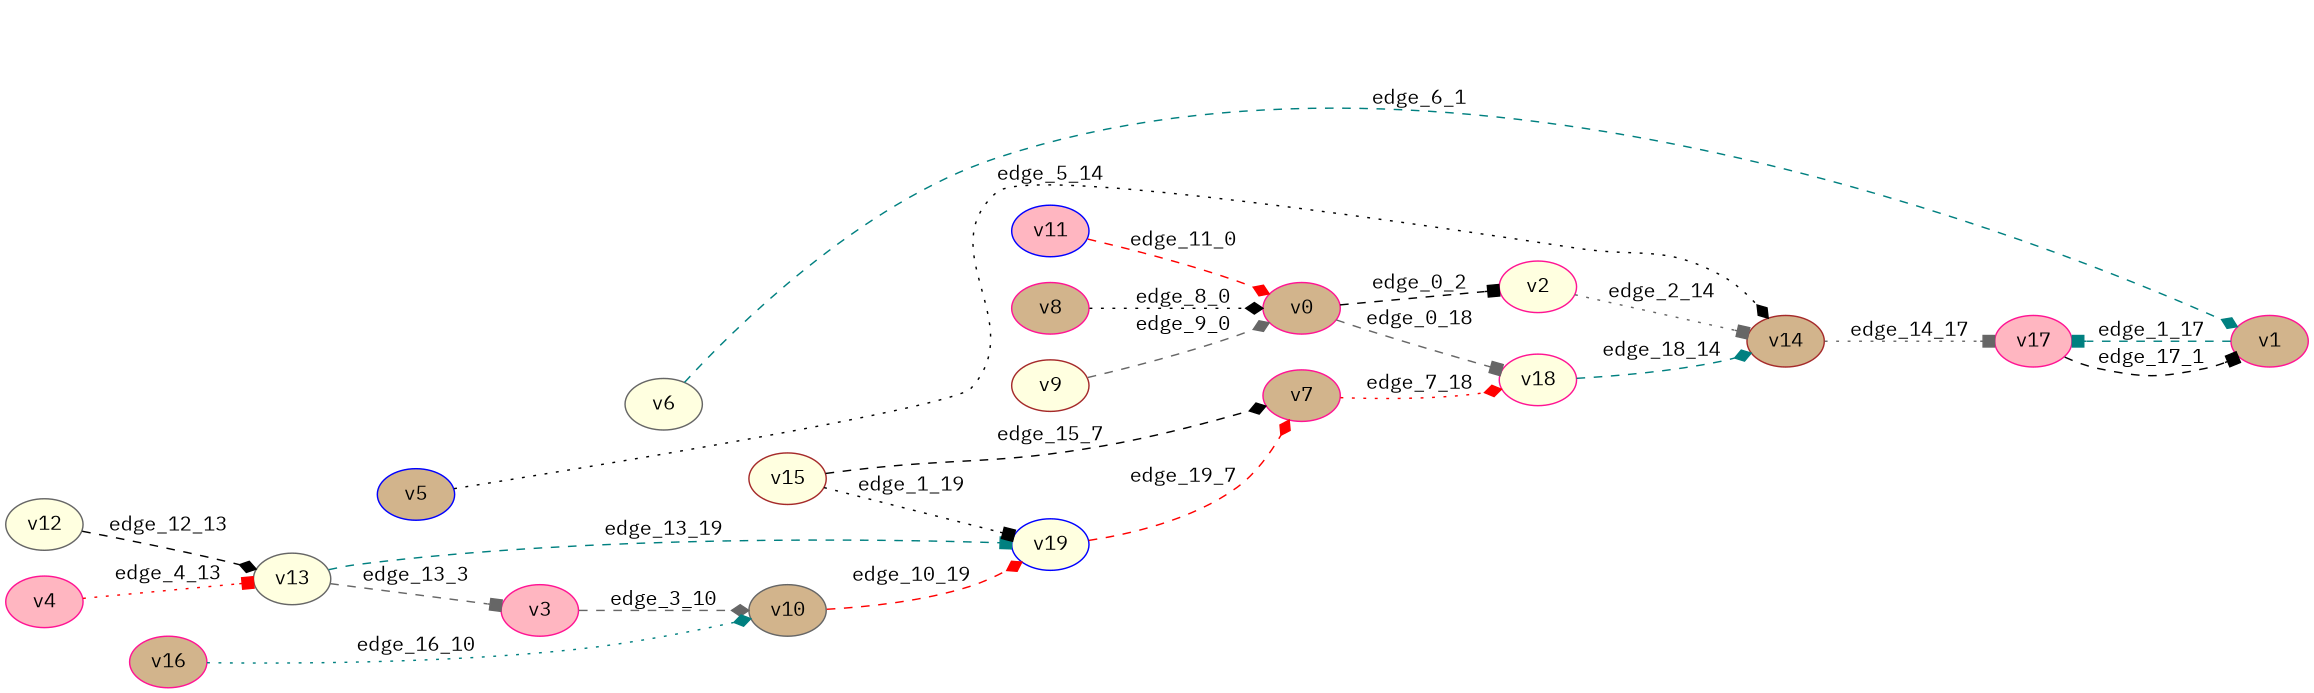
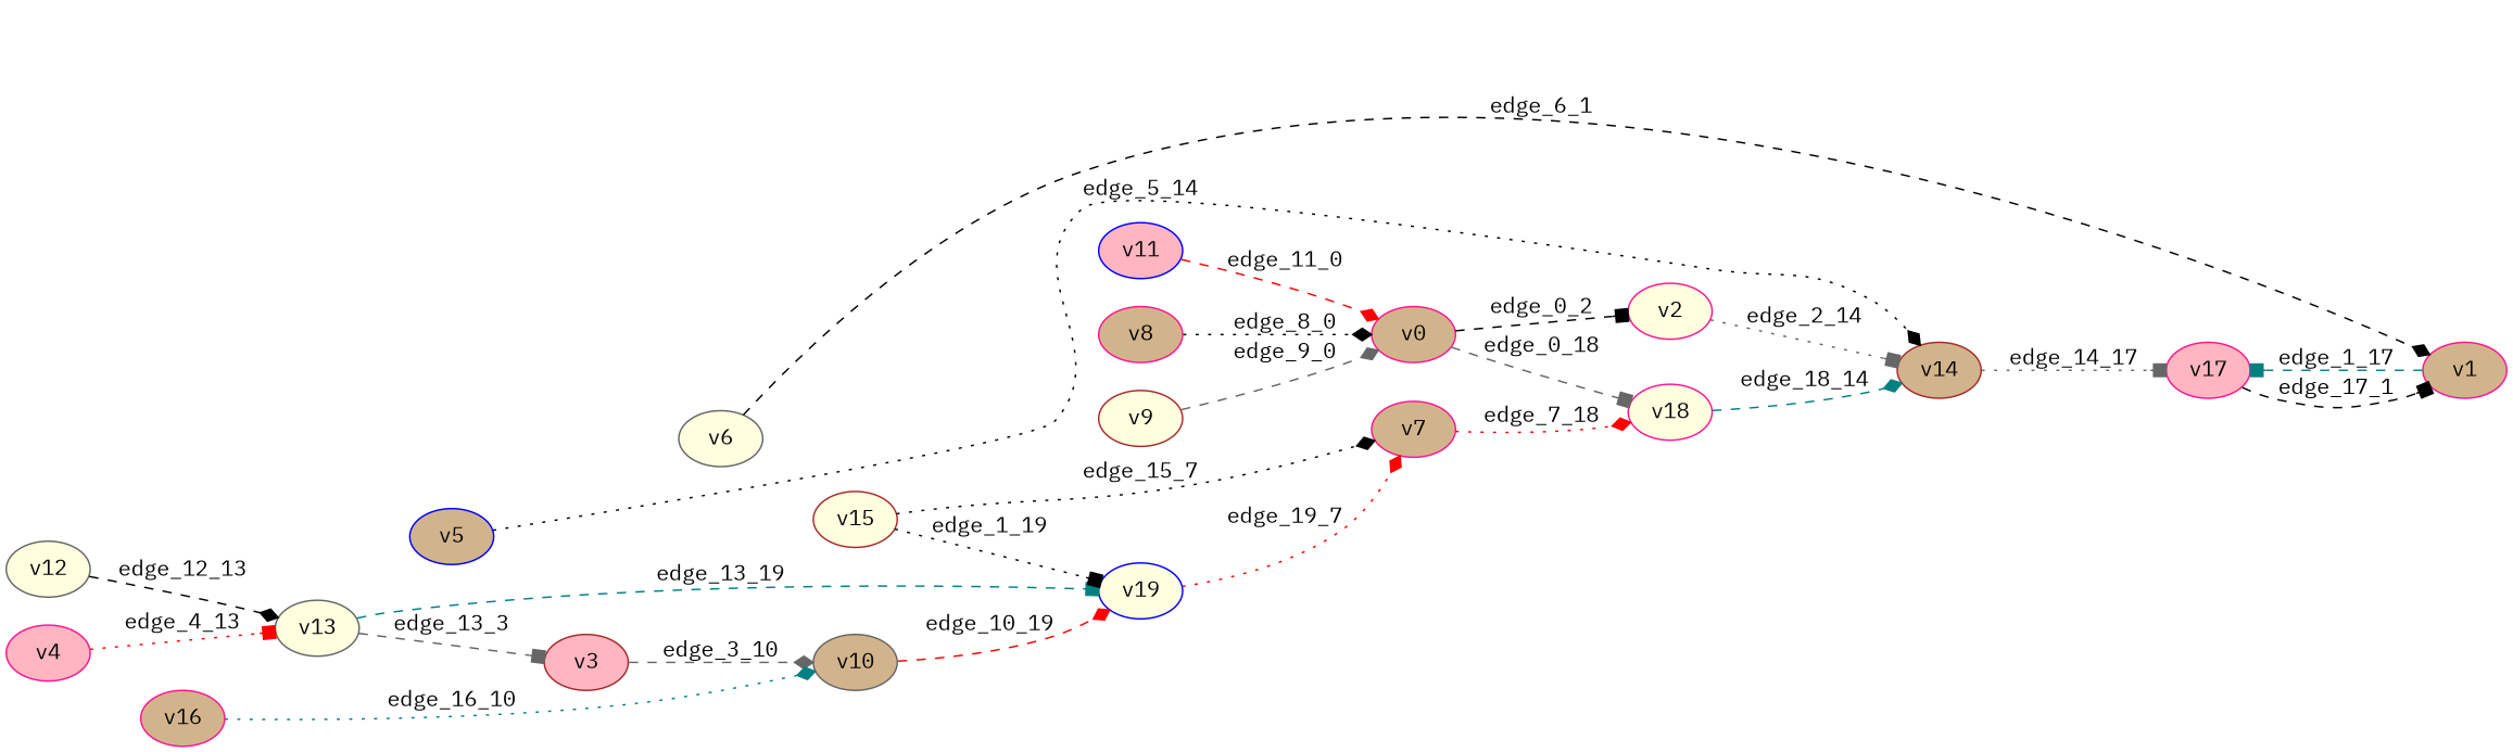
  digraph {
    fontname="IBM Plex Mono"
    rankdir=LR
    node [color=deeppink fillcolor=tan fontname="IBM Plex Mono" player=0 style=filled]
    edge [arrowhead=diamond color=black fontname="IBM Plex Mono" style=dashed]
    v0 [player=-1]
    v2 [fillcolor=lightyellow]
    v18 [fillcolor=lightyellow player=1]
    v14 [color=brown player=-1]
    v1 [player=-1]
    v17 [fillcolor=lightpink]
    v19 [color=blue fillcolor=lightyellow player=1]
    v7 [player=-1]
-   v3 [fillcolor=lightpink player=1]
+   v3 [color=brown fillcolor=lightpink player=1]
    v10 [color=gray40 player=-1]
    v4 [fillcolor=lightpink]
    v13 [color=gray40 fillcolor=lightyellow player=-1]
    v5 [color=blue]
    v6 [color=gray40 fillcolor=lightyellow player=1]
    v8 [player=1]
    v9 [color=brown fillcolor=lightyellow]
    v11 [color=blue fillcolor=lightpink player=1]
    v12 [color=gray40 fillcolor=lightyellow player=1]
    v15 [color=brown fillcolor=lightyellow]
    v16
    v0 -> v2 [arrowhead=box label=edge_0_2 probability=0.522761]
    v0 -> v18 [arrowhead=box color=gray40 label=edge_0_18 probability=0.477239]
    v2 -> v14 [arrowhead=box color=gray40 discount=0.639155 label=edge_2_14 style=dotted weight=-9.456285]
    v18 -> v14 [color=teal discount=0.408293 label=edge_18_14 weight=-1.972732]
    v14 -> v17 [arrowhead=box color=gray40 label=edge_14_17 probability=1.000000 style=dotted]
    v1 -> v17 [arrowhead=box color=teal label=edge_1_17 probability=0.669915]
    v17 -> v1 [arrowhead=box discount=0.762780 label=edge_17_1 weight=-7.424635]
-   v19 -> v7 [color=red discount=0.409710 label=edge_19_7 weight=-1.894845]
+   v19 -> v7 [color=red discount=0.409710 label=edge_19_7 style=dotted weight=-1.894845]
    v7 -> v18 [color=red label=edge_7_18 probability=1.000000 style=dotted]
    v3 -> v10 [color=gray40 discount=0.780213 label=edge_3_10 weight=-8.302853]
    v10 -> v19 [color=red label=edge_10_19 probability=1.000000]
    v4 -> v13 [arrowhead=box color=red discount=0.771960 label=edge_4_13 style=dotted weight=-6.152217]
    v13 -> v19 [arrowhead=box color=teal label=edge_13_19 probability=0.666659]
    v13 -> v3 [arrowhead=box color=gray40 label=edge_13_3 probability=0.333341]
    v5 -> v14 [discount=0.276630 label=edge_5_14 style=dotted weight=0.716819]
-   v6 -> v1 [color=teal discount=0.799829 label=edge_6_1 weight=0.774603]
+   v6 -> v1 [discount=0.799829 label=edge_6_1 weight=0.774603]
    v8 -> v0 [discount=0.159510 label=edge_8_0 style=dotted weight=8.711151]
    v9 -> v0 [color=gray40 discount=0.748666 label=edge_9_0 weight=8.256952]
    v11 -> v0 [color=red discount=0.692273 label=edge_11_0 weight=9.561767]
    v12 -> v13 [discount=0.699153 label=edge_12_13 weight=-6.303080]
    v15 -> v19 [arrowhead=box label=edge_1_19 probability=0.330085 style=dotted]
-   v15 -> v7 [discount=0.452542 label=edge_15_7 weight=-2.353464]
+   v15 -> v7 [discount=0.452542 label=edge_15_7 style=dotted weight=-2.353464]
    v16 -> v10 [color=teal discount=0.304059 label=edge_16_10 style=dotted weight=-1.465950]
  }
